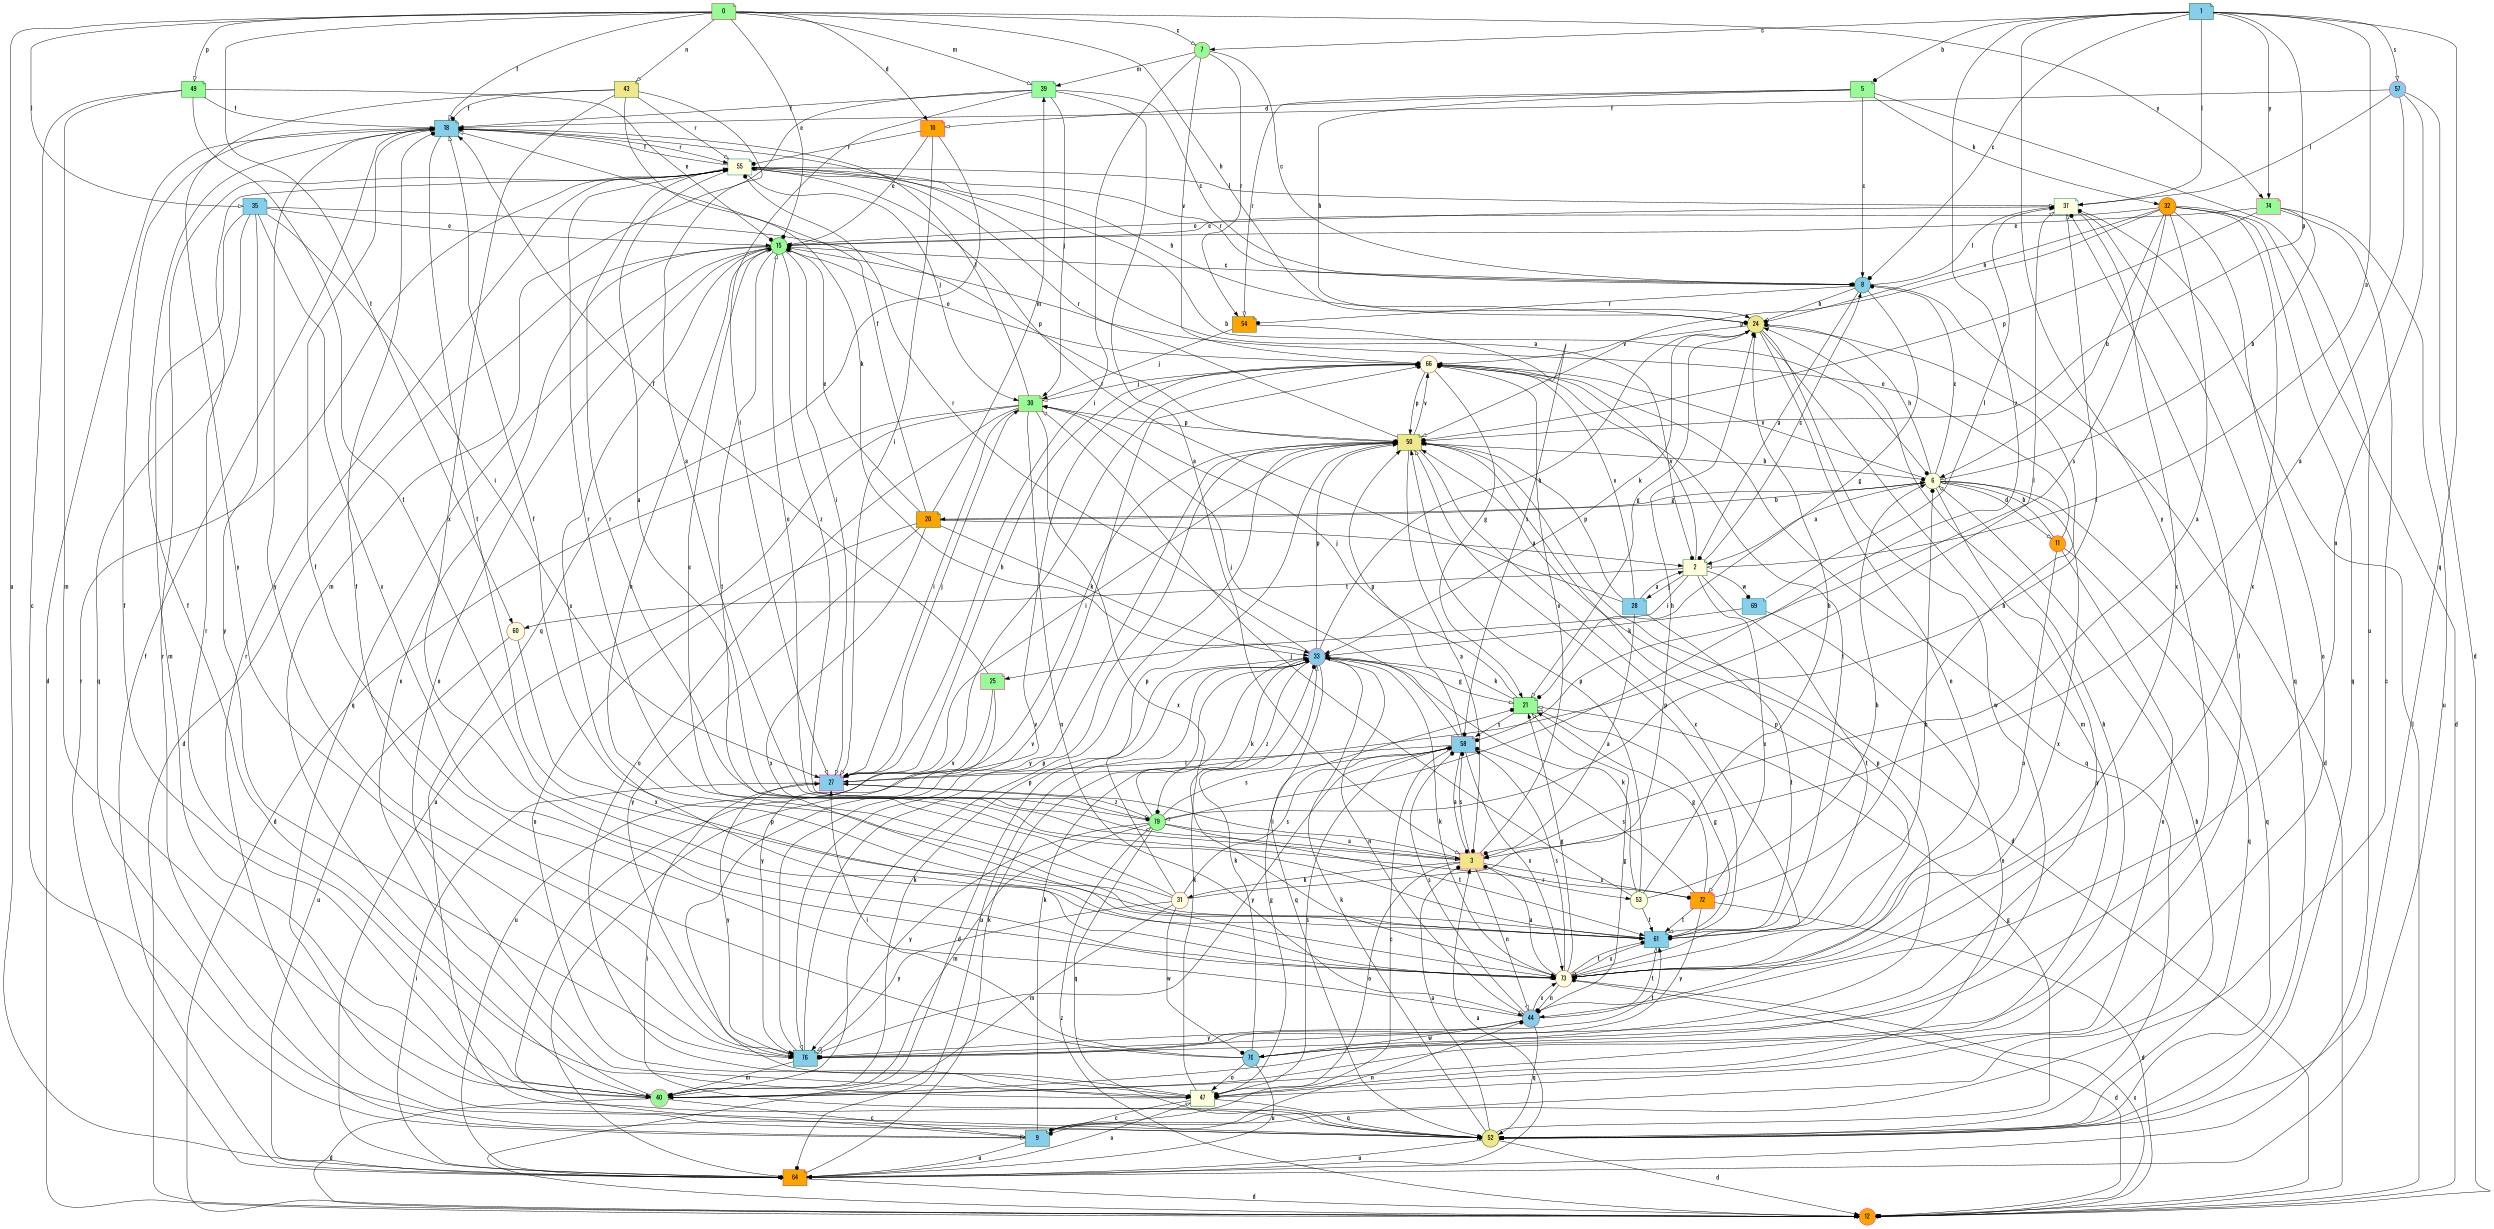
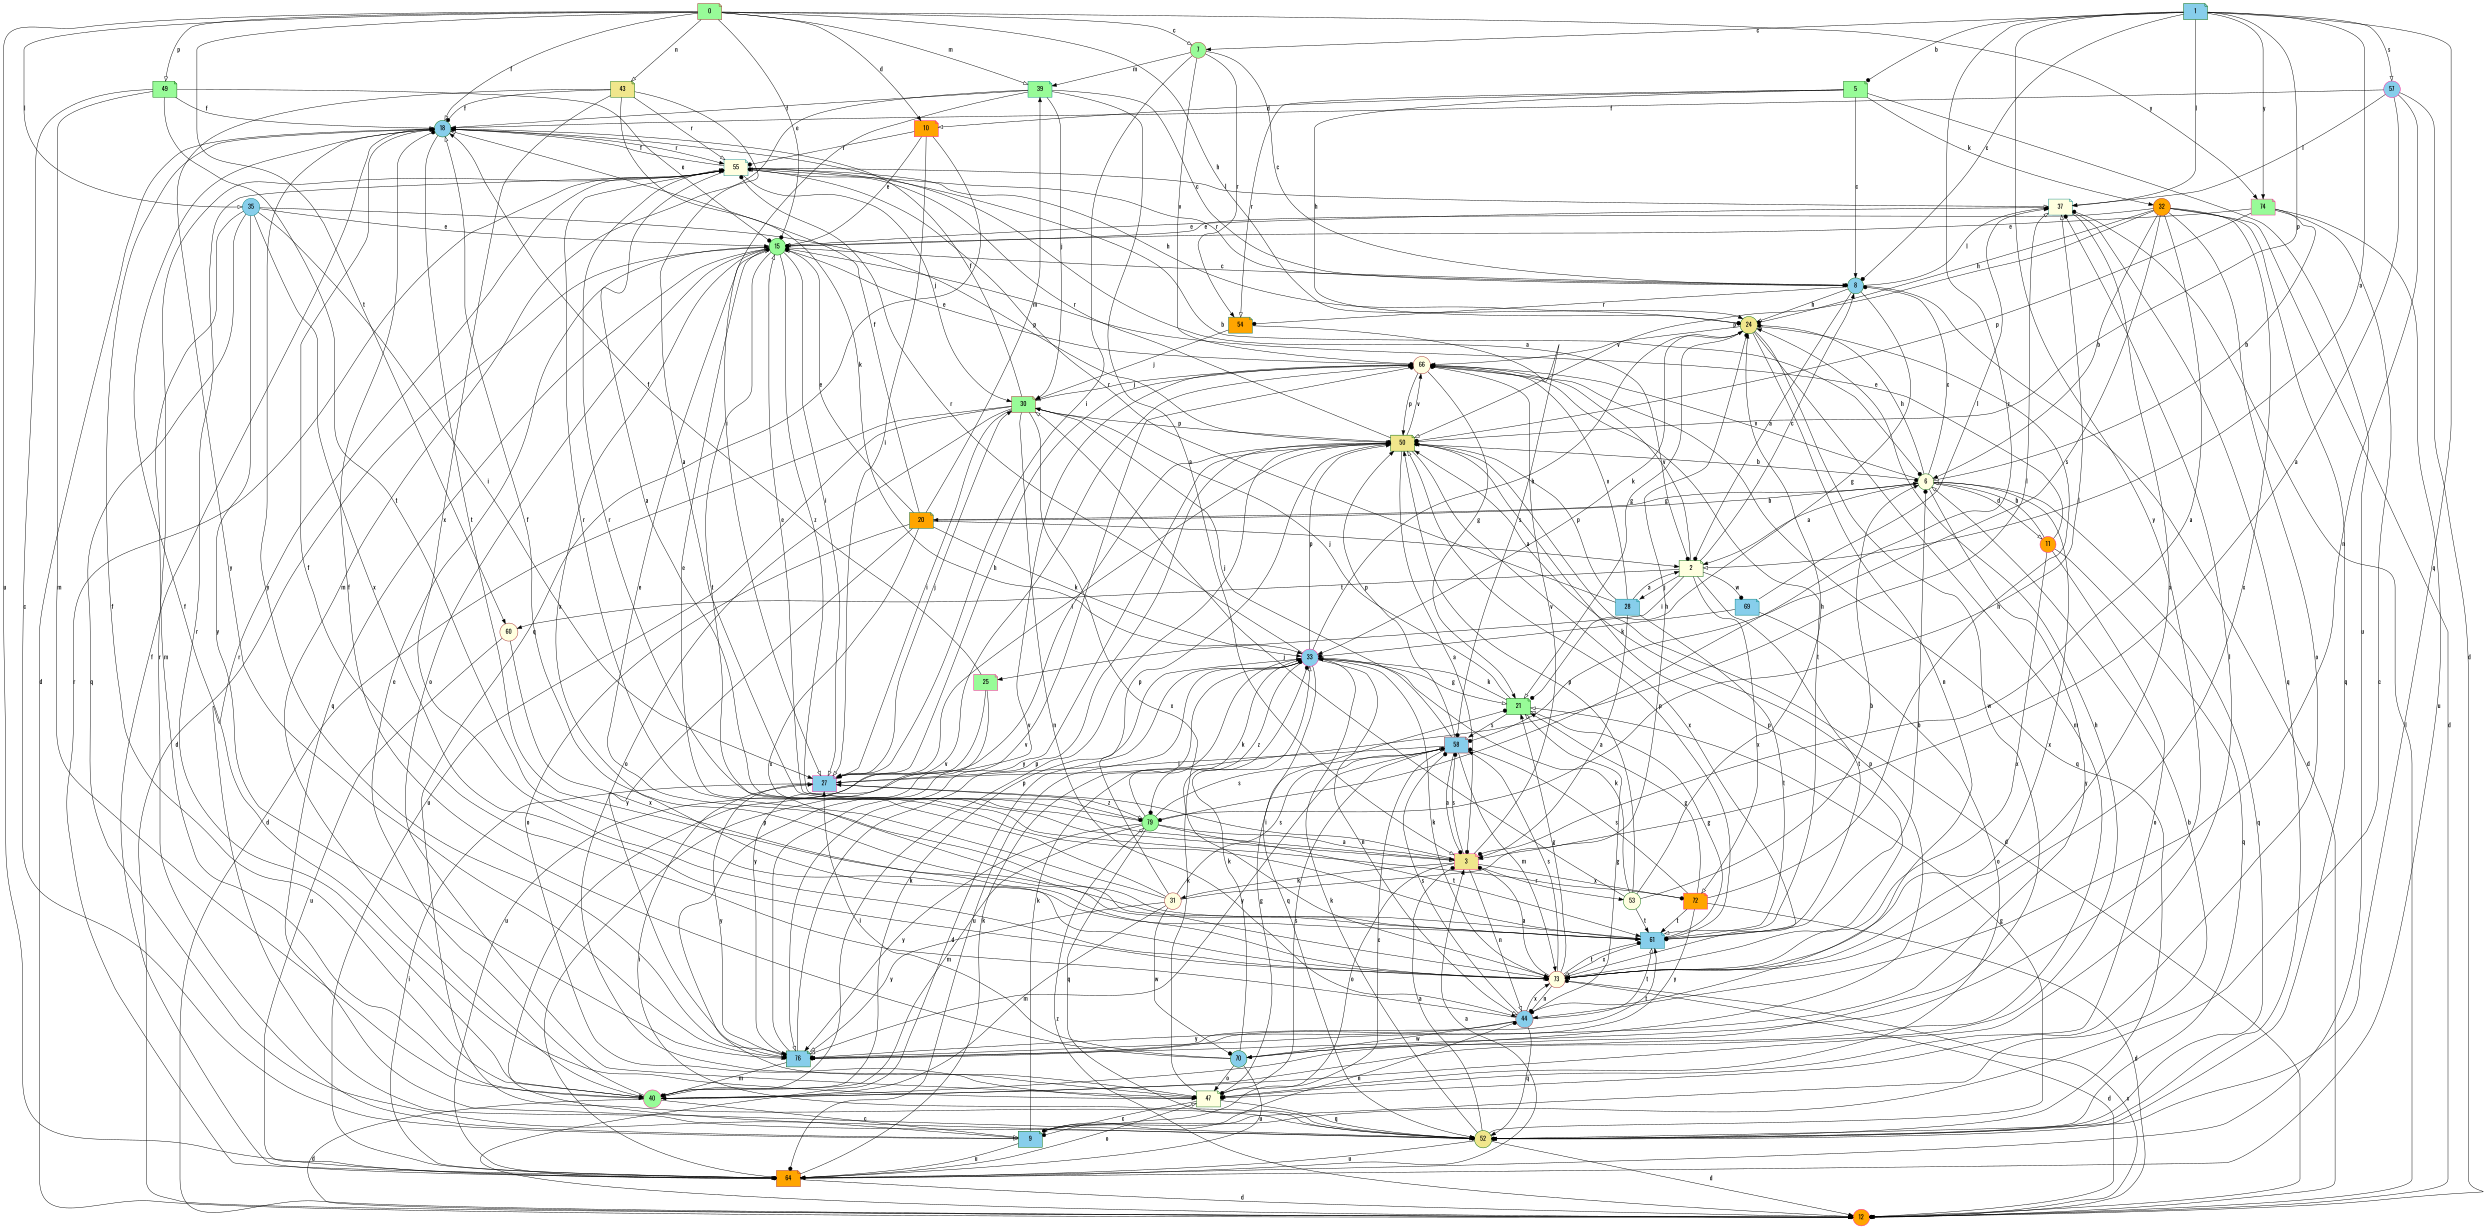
  strict digraph {
    fontname=Oswald
    node [color=darkgreen fillcolor=skyblue fontname=Oswald shape=note style=filled]
    edge [arrowhead=normal fontname=Oswald]
    0 [color=brown fillcolor=palegreen]
    7 [color=brown fillcolor=palegreen shape=circle]
    10 [color=deeppink fillcolor=orange]
    15 [fillcolor=palegreen shape=circle]
-   18
+   18 [shape=circle]
    24 [fillcolor=khaki shape=circle]
-   35 [color=teal]
+   35 [color=teal shape=circle]
    39 [color=teal fillcolor=palegreen]
    43 [fillcolor=khaki]
    49 [fillcolor=palegreen]
    60 [color=brown fillcolor=lightyellow shape=circle]
    64 [color=brown fillcolor=orange]
    74 [color=deeppink fillcolor=palegreen]
    8 [shape=circle]
    66 [color=brown fillcolor=lightyellow shape=circle]
    27 [color=deeppink]
    54 [color=teal fillcolor=orange]
    52 [fillcolor=khaki shape=circle]
    55 [color=teal fillcolor=lightyellow]
    79 [fillcolor=palegreen shape=circle]
    61 [color=teal]
    47 [fillcolor=lightyellow]
    73 [color=brown fillcolor=lightyellow shape=circle]
    12 [color=deeppink fillcolor=orange shape=circle]
    2 [fillcolor=lightyellow]
    76
    44 [color=brown shape=circle]
    21 [fillcolor=palegreen]
    33 [color=deeppink shape=circle]
    40 [color=deeppink fillcolor=palegreen shape=circle]
    70 [shape=circle]
    50 [fillcolor=khaki]
    3 [color=deeppink fillcolor=khaki]
    30 [color=brown fillcolor=palegreen]
    9
    6 [fillcolor=lightyellow shape=circle]
    1
    5 [fillcolor=palegreen]
    37 [color=teal fillcolor=lightyellow]
    57 [color=deeppink shape=circle]
    25 [color=deeppink fillcolor=palegreen]
    28 [color=teal]
    69 [color=teal]
    72 [color=deeppink fillcolor=orange]
    32 [color=brown fillcolor=orange shape=circle]
    58 [color=brown]
    31 [color=brown fillcolor=lightyellow shape=circle]
    53 [fillcolor=lightyellow shape=circle]
    11 [color=deeppink fillcolor=orange shape=circle]
    20 [color=teal fillcolor=orange]
    0 -> 7 [arrowhead=onormal label=c]
    0 -> 10 [label=d]
    0 -> 15 [arrowhead=dot label=e]
    0 -> 18 [arrowhead=onormal label=f]
    0 -> 24 [label=h]
    0 -> 35 [arrowhead=onormal label=l]
    0 -> 39 [arrowhead=onormal label=m]
    0 -> 43 [arrowhead=onormal label=n]
    0 -> 49 [arrowhead=onormal label=p]
    0 -> 60 [label=t]
    0 -> 64 [arrowhead=dot label=u]
    0 -> 74 [label=y]
    7 -> 39 [label=m]
    7 -> 8 [arrowhead=onormal label=c]
    7 -> 66 [arrowhead=dot label=v]
    7 -> 27 [label=i]
    7 -> 54 [label=r]
    10 -> 15 [arrowhead=onormal label=e]
    10 -> 27 [arrowhead=onormal label=i]
    10 -> 52 [arrowhead=onormal label=q]
    10 -> 55 [arrowhead=dot label=r]
    15 -> 8 [arrowhead=dot label=c]
    15 -> 27 [arrowhead=onormal label=i]
    15 -> 52 [arrowhead=onormal label=q]
    15 -> 79 [arrowhead=dot label=z]
    15 -> 61 [arrowhead=onormal label=t]
    15 -> 47 [label=o]
    15 -> 73 [arrowhead=onormal label=x]
    15 -> 12 [label=d]
    18 -> 55 [label=r]
    18 -> 61 [arrowhead=onormal label=t]
    18 -> 12 [arrowhead=dot label=d]
    18 -> 2 [arrowhead=dot label=a]
    18 -> 76 [arrowhead=dot label=y]
    24 -> 66 [label=v]
    24 -> 44 [arrowhead=dot label=n]
    24 -> 21 [arrowhead=onormal label=g]
    24 -> 33 [label=k]
    24 -> 40 [label=m]
    24 -> 70 [label=w]
    35 -> 15 [label=e]
    35 -> 27 [label=i]
    35 -> 52 [arrowhead=onormal label=q]
    35 -> 73 [arrowhead=onormal label=x]
    35 -> 76 [label=y]
    35 -> 40 [label=m]
    35 -> 50 [arrowhead=onormal label=p]
    39 -> 18 [arrowhead=onormal label=f]
    39 -> 8 [label=c]
    39 -> 27 [arrowhead=onormal label=i]
    39 -> 40 [label=m]
    39 -> 3 [arrowhead=onormal label=a]
    39 -> 30 [label=j]
    43 -> 18 [arrowhead=dot label=f]
    43 -> 55 [arrowhead=onormal label=r]
    43 -> 73 [arrowhead=dot label=x]
    43 -> 76 [arrowhead=dot label=y]
    43 -> 33 [label=k]
    43 -> 3 [arrowhead=onormal label=a]
    49 -> 15 [arrowhead=dot label=e]
    49 -> 18 [arrowhead=onormal label=f]
    49 -> 61 [label=t]
    49 -> 40 [arrowhead=onormal label=m]
    49 -> 9 [arrowhead=onormal label=c]
    60 -> 64 [label=u]
    60 -> 73 [arrowhead=dot label=x]
    64 -> 18 [label=f]
    64 -> 27 [arrowhead=onormal label=i]
    64 -> 55 [label=r]
    64 -> 47 [arrowhead=onormal label=o]
    64 -> 12 [arrowhead=dot label=d]
    64 -> 33 [arrowhead=dot label=k]
    64 -> 50 [arrowhead=onormal label=p]
    64 -> 3 [label=a]
    74 -> 15 [arrowhead=dot label=e]
    74 -> 64 [label=u]
    74 -> 50 [arrowhead=dot label=p]
    74 -> 9 [arrowhead=dot label=c]
    74 -> 6 [arrowhead=onormal label=b]
    8 -> 24 [arrowhead=onormal label=h]
    8 -> 54 [arrowhead=dot label=r]
    8 -> 55 [arrowhead=onormal label=r]
    8 -> 12 [arrowhead=dot label=d]
    8 -> 2 [arrowhead=dot label=a]
    8 -> 21 [arrowhead=dot label=g]
    8 -> 37 [arrowhead=dot label=l]
    66 -> 15 [arrowhead=dot label=e]
    66 -> 27 [arrowhead=onormal label=h]
    66 -> 52 [arrowhead=dot label=q]
    66 -> 61 [arrowhead=onormal label=t]
    66 -> 21 [label=g]
    66 -> 50 [label=p]
    66 -> 30 [arrowhead=onormal label=j]
    27 -> 79 [arrowhead=onormal label=z]
    27 -> 76 [arrowhead=onormal label=y]
    27 -> 30 [label=j]
    27 -> 37 [arrowhead=onormal label=l]
    54 -> 30 [label=j]
    54 -> 58 [arrowhead=dot label=s]
    52 -> 64 [arrowhead=onormal label=u]
    52 -> 27 [label=i]
    52 -> 55 [arrowhead=onormal label=r]
    52 -> 12 [label=d]
    52 -> 21 [arrowhead=onormal label=g]
    52 -> 33 [arrowhead=onormal label=k]
    52 -> 3 [arrowhead=dot label=a]
    55 -> 18 [arrowhead=dot label=f]
    55 -> 24 [arrowhead=dot label=h]
    55 -> 3 [arrowhead=onormal label=a]
    55 -> 30 [label=j]
    55 -> 6 [arrowhead=dot label=b]
    55 -> 37 [arrowhead=onormal label=l]
    79 -> 15 [arrowhead=onormal label=e]
    79 -> 52 [arrowhead=dot label=q]
    79 -> 61 [label=t]
    79 -> 76 [label=y]
    79 -> 33 [arrowhead=dot label=k]
    79 -> 40 [arrowhead=dot label=m]
    79 -> 3 [label=a]
    79 -> 37 [arrowhead=onormal label=l]
    79 -> 58 [arrowhead=onormal label=s]
    61 -> 15 [arrowhead=onormal label=e]
    61 -> 18 [arrowhead=onormal label=f]
    61 -> 73 [arrowhead=onormal label=x]
    61 -> 21 [arrowhead=onormal label=g]
    61 -> 50 [arrowhead=onormal label=p]
    61 -> 6 [arrowhead=dot label=b]
    47 -> 18 [label=f]
    47 -> 66 [arrowhead=dot label=v]
    47 -> 52 [arrowhead=dot label=q]
    47 -> 21 [arrowhead=dot label=g]
    47 -> 33 [arrowhead=dot label=k]
    47 -> 9 [arrowhead=dot label=c]
    47 -> 58 [arrowhead=onormal label=s]
    73 -> 61 [arrowhead=dot label=t]
    73 -> 12 [label=d]
    73 -> 44 [arrowhead=dot label=n]
    73 -> 21 [label=g]
    73 -> 33 [label=k]
    73 -> 50 [label=p]
    73 -> 3 [arrowhead=dot label=a]
    73 -> 58 [label=s]
    12 -> 79 [arrowhead=onormal label=z]
    12 -> 73 [arrowhead=dot label=x]
    12 -> 37 [arrowhead=dot label=l]
    2 -> 60 [label=t]
    2 -> 8 [label=c]
    2 -> 66 [arrowhead=dot label=v]
    2 -> 61 [arrowhead=dot label=t]
    2 -> 25 [label=i]
    2 -> 28 [label=j]
    2 -> 69 [arrowhead=dot label=w]
    2 -> 72 [arrowhead=onormal label=x]
    76 -> 66 [label=v]
    76 -> 61 [label=t]
    76 -> 40 [label=m]
    76 -> 50 [label=p]
    44 -> 18 [arrowhead=onormal label=f]
    44 -> 52 [label=q]
    44 -> 61 [arrowhead=onormal label=t]
    44 -> 73 [label=x]
    44 -> 76 [arrowhead=dot label=y]
    44 -> 21 [arrowhead=onormal label=g]
    44 -> 70 [label=w]
    44 -> 58 [arrowhead=dot label=s]
    21 -> 33 [arrowhead=onormal label=k]
    21 -> 30 [label=j]
    21 -> 58 [label=s]
    33 -> 24 [label=h]
    33 -> 64 [arrowhead=dot label=u]
    33 -> 52 [label=q]
    33 -> 55 [arrowhead=dot label=r]
    33 -> 79 [arrowhead=dot label=z]
    33 -> 12 [label=d]
    33 -> 44 [arrowhead=onormal label=n]
    33 -> 21 [arrowhead=onormal label=g]
    33 -> 50 [label=p]
-   40 -> 15 [arrowhead=onormal label=e]
+   40 -> 15 [label=e]
    40 -> 18 [arrowhead=dot label=f]
    40 -> 24 [label=h]
    40 -> 55 [label=r]
    40 -> 12 [label=d]
    40 -> 33 [arrowhead=onormal label=k]
    40 -> 50 [arrowhead=onormal label=p]
    40 -> 9 [arrowhead=onormal label=c]
    40 -> 37 [arrowhead=dot label=l]
    70 -> 18 [arrowhead=dot label=f]
    70 -> 64 [arrowhead=onormal label=u]
    70 -> 27 [label=i]
    70 -> 47 [label=o]
    70 -> 33 [arrowhead=onormal label=k]
    70 -> 50 [label=p]
    50 -> 66 [label=v]
    50 -> 27 [arrowhead=onormal label=i]
    50 -> 55 [arrowhead=onormal label=r]
    50 -> 73 [arrowhead=onormal label=x]
    50 -> 12 [arrowhead=dot label=d]
    50 -> 76 [arrowhead=onormal label=y]
    50 -> 3 [arrowhead=dot label=a]
    50 -> 6 [arrowhead=dot label=b]
    3 -> 66 [arrowhead=dot label=v]
    3 -> 27 [label=i]
    3 -> 47 [arrowhead=dot label=o]
    3 -> 44 [arrowhead=onormal label=n]
    3 -> 72 [arrowhead=dot label=x]
    3 -> 58 [arrowhead=dot label=s]
    3 -> 31 [label=k]
    3 -> 53 [label=r]
    30 -> 18 [label=f]
    30 -> 64 [arrowhead=onormal label=u]
    30 -> 27 [label=i]
    30 -> 47 [arrowhead=dot label=o]
    30 -> 73 [label=x]
    30 -> 12 [arrowhead=onormal label=d]
    30 -> 44 [label=n]
    30 -> 50 [arrowhead=dot label=p]
    9 -> 64 [label=u]
    9 -> 66 [label=v]
    9 -> 55 [arrowhead=onormal label=r]
    9 -> 44 [arrowhead=dot label=n]
    9 -> 33 [label=k]
    9 -> 6 [arrowhead=onormal label=b]
    6 -> 24 [arrowhead=dot label=h]
    6 -> 8 [arrowhead=dot label=c]
    6 -> 66 [arrowhead=onormal label=v]
    6 -> 52 [arrowhead=dot label=q]
    6 -> 73 [label=x]
    6 -> 2 [label=a]
    6 -> 76 [label=y]
    6 -> 11 [arrowhead=onormal label=d]
    6 -> 20 [label=g]
    1 -> 7 [label=c]
    1 -> 74 [label=y]
    1 -> 8 [arrowhead=dot label=c]
    1 -> 52 [label=q]
-   1 -> 79 [arrowhead=onormal label=z]
+   1 -> 79 [arrowhead=dot label=z]
    1 -> 2 [arrowhead=onormal label=a]
    1 -> 76 [label=y]
    1 -> 50 [arrowhead=dot label=p]
    1 -> 5 [arrowhead=dot label=b]
    1 -> 37 [arrowhead=onormal label=l]
    1 -> 57 [arrowhead=onormal label=s]
    5 -> 10 [arrowhead=onormal label=d]
    5 -> 24 [arrowhead=dot label=h]
    5 -> 64 [arrowhead=onormal label=u]
    5 -> 8 [label=c]
    5 -> 54 [arrowhead=onormal label=r]
    5 -> 32 [label=k]
    37 -> 15 [arrowhead=onormal label=e]
    37 -> 52 [label=q]
    37 -> 73 [label=x]
    57 -> 18 [label=f]
    57 -> 12 [arrowhead=dot label=d]
    57 -> 44 [label=n]
    57 -> 3 [label=a]
    57 -> 37 [label=l]
    25 -> 18 [label=f]
    25 -> 64 [arrowhead=dot label=u]
    25 -> 76 [label=y]
    28 -> 66 [label=v]
    28 -> 55 [arrowhead=dot label=r]
    28 -> 61 [arrowhead=dot label=t]
    28 -> 2 [label=a]
    28 -> 50 [arrowhead=dot label=p]
    28 -> 3 [label=a]
    69 -> 47 [arrowhead=dot label=o]
    69 -> 33 [arrowhead=dot label=k]
    69 -> 37 [label=l]
    72 -> 24 [arrowhead=onormal label=h]
    72 -> 55 [arrowhead=onormal label=r]
    72 -> 61 [label=t]
    72 -> 12 [label=d]
    72 -> 76 [arrowhead=dot label=y]
    72 -> 21 [label=g]
    72 -> 58 [arrowhead=dot label=s]
    32 -> 15 [arrowhead=dot label=e]
    32 -> 24 [arrowhead=dot label=h]
    32 -> 52 [label=q]
    32 -> 47 [arrowhead=dot label=o]
    32 -> 73 [arrowhead=onormal label=x]
    32 -> 12 [label=d]
    32 -> 50 [arrowhead=onormal label=p]
    32 -> 3 [arrowhead=dot label=a]
    32 -> 6 [label=b]
    32 -> 58 [arrowhead=dot label=s]
    58 -> 27 [label=i]
-   58 -> 73 [label=x]
+   58 -> 73 [label=m]
    58 -> 76 [arrowhead=onormal label=y]
    58 -> 50 [label=p]
    58 -> 3 [arrowhead=dot label=a]
    58 -> 30 [arrowhead=onormal label=j]
    58 -> 9 [arrowhead=onormal label=c]
    31 -> 15 [arrowhead=dot label=e]
    31 -> 24 [arrowhead=dot label=h]
    31 -> 55 [arrowhead=dot label=r]
    31 -> 76 [arrowhead=onormal label=y]
    31 -> 40 [arrowhead=onormal label=m]
    31 -> 70 [arrowhead=dot label=w]
    31 -> 50 [label=p]
    31 -> 58 [arrowhead=dot label=s]
    53 -> 24 [label=h]
    53 -> 61 [label=t]
    53 -> 33 [arrowhead=onormal label=k]
    53 -> 50 [label=p]
    53 -> 30 [arrowhead=onormal label=j]
    53 -> 6 [label=b]
    11 -> 15 [arrowhead=dot label=e]
    11 -> 52 [label=q]
    11 -> 47 [label=o]
    11 -> 73 [arrowhead=dot label=x]
    11 -> 6 [arrowhead=onormal label=b]
    20 -> 15 [arrowhead=onormal label=e]
    20 -> 18 [arrowhead=onormal label=f]
    20 -> 39 [label=m]
    20 -> 47 [label=o]
    20 -> 73 [label=x]
    20 -> 2 [label=a]
    20 -> 76 [arrowhead=dot label=y]
    20 -> 33 [label=k]
    20 -> 6 [label=b]
  }
